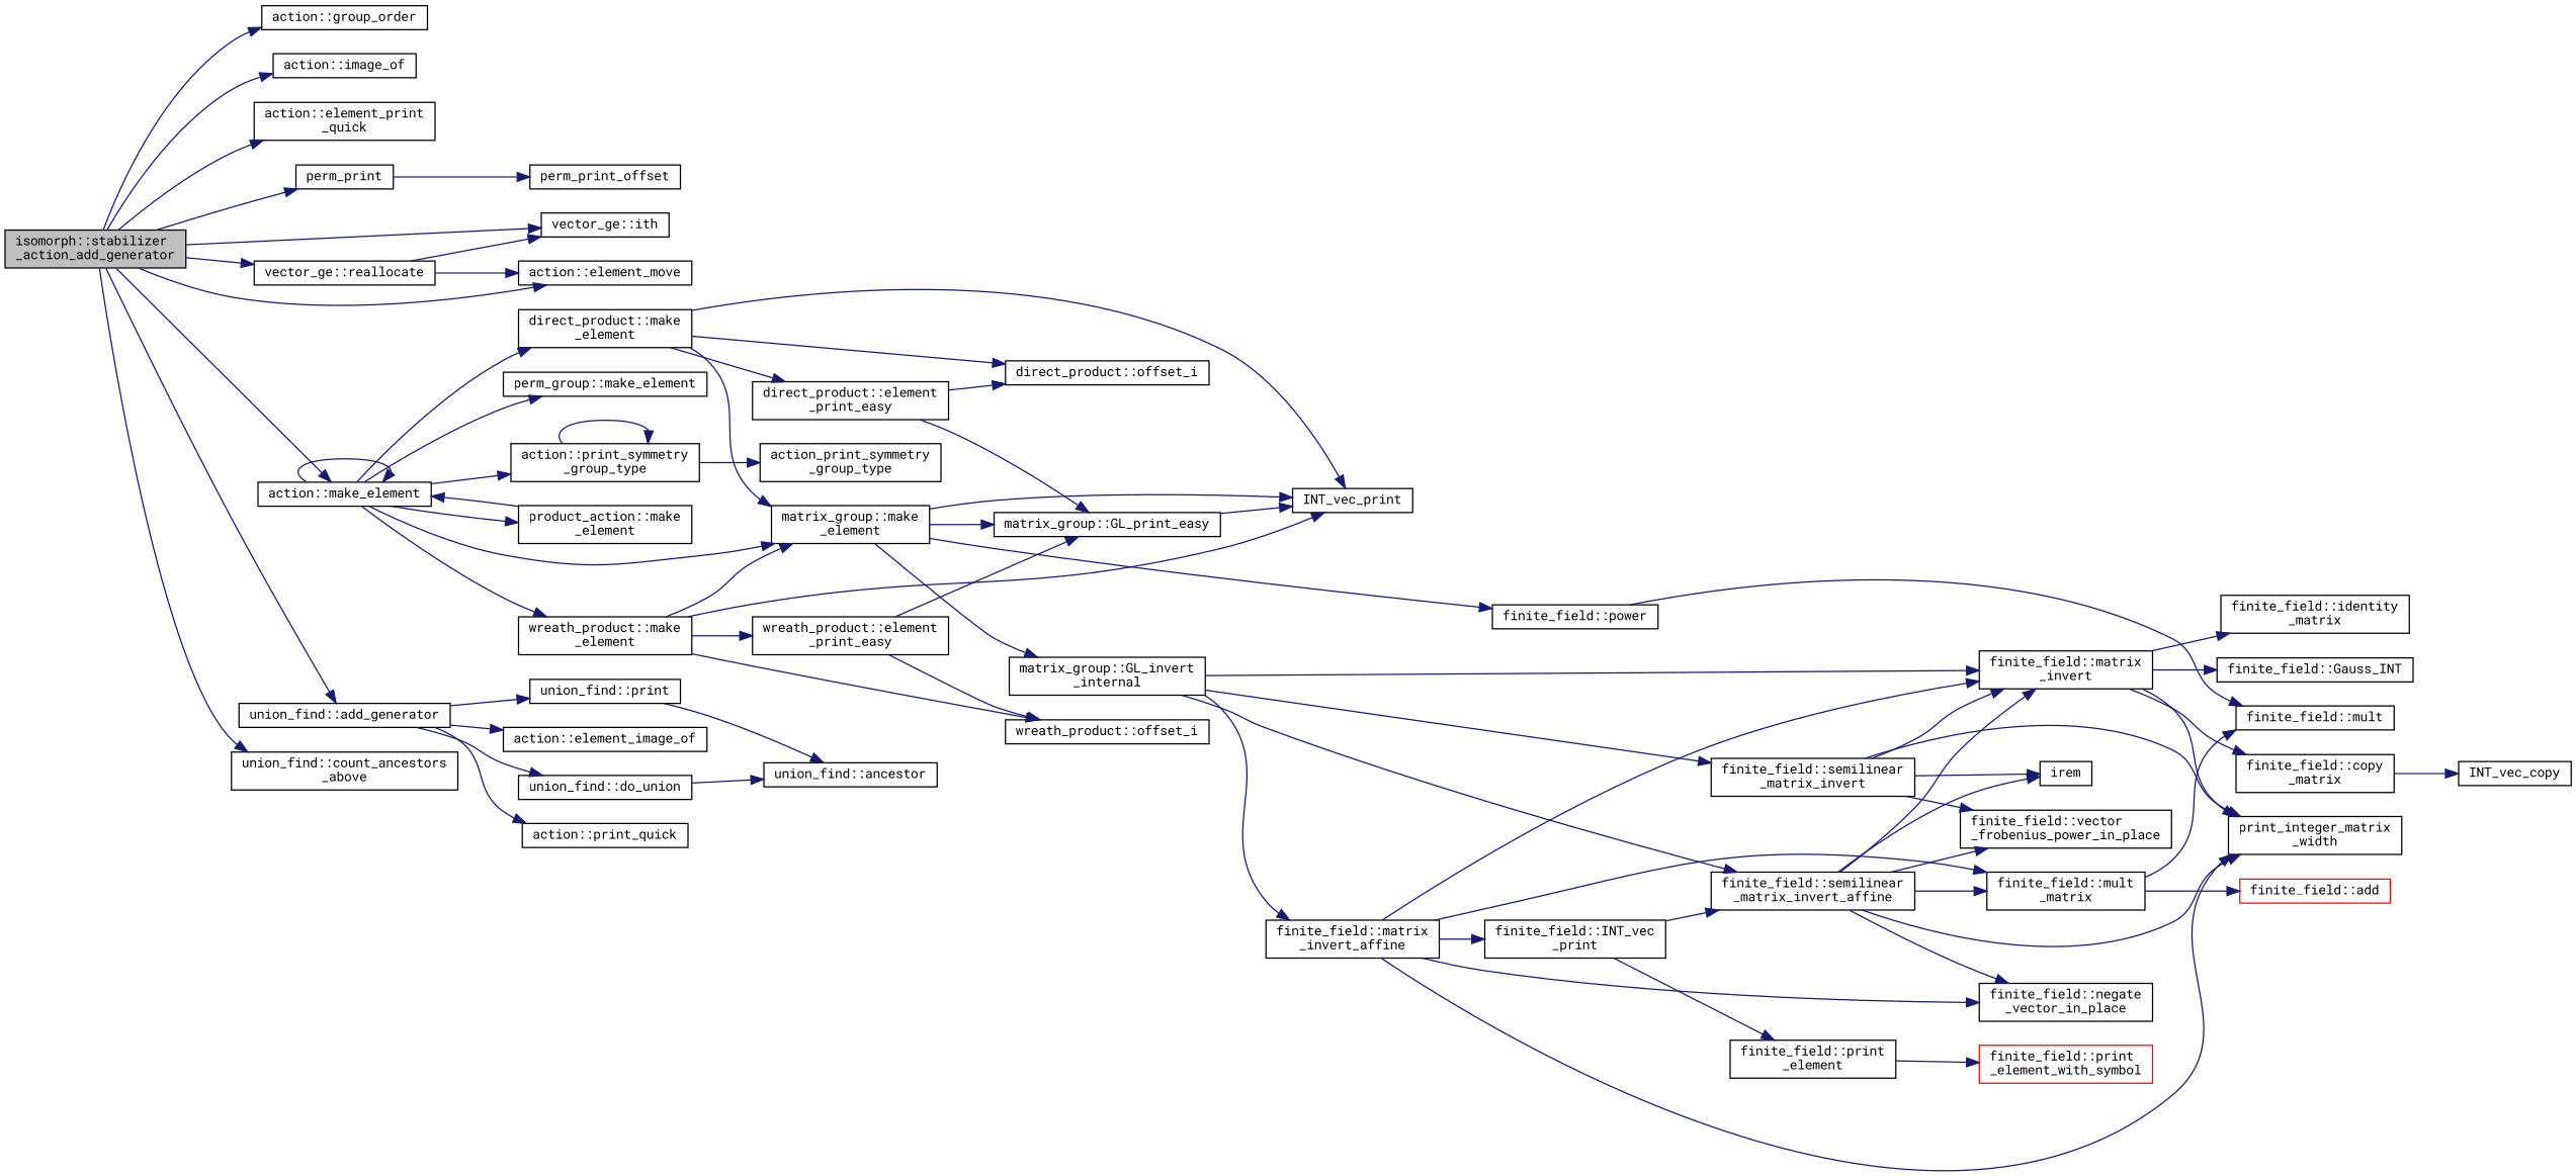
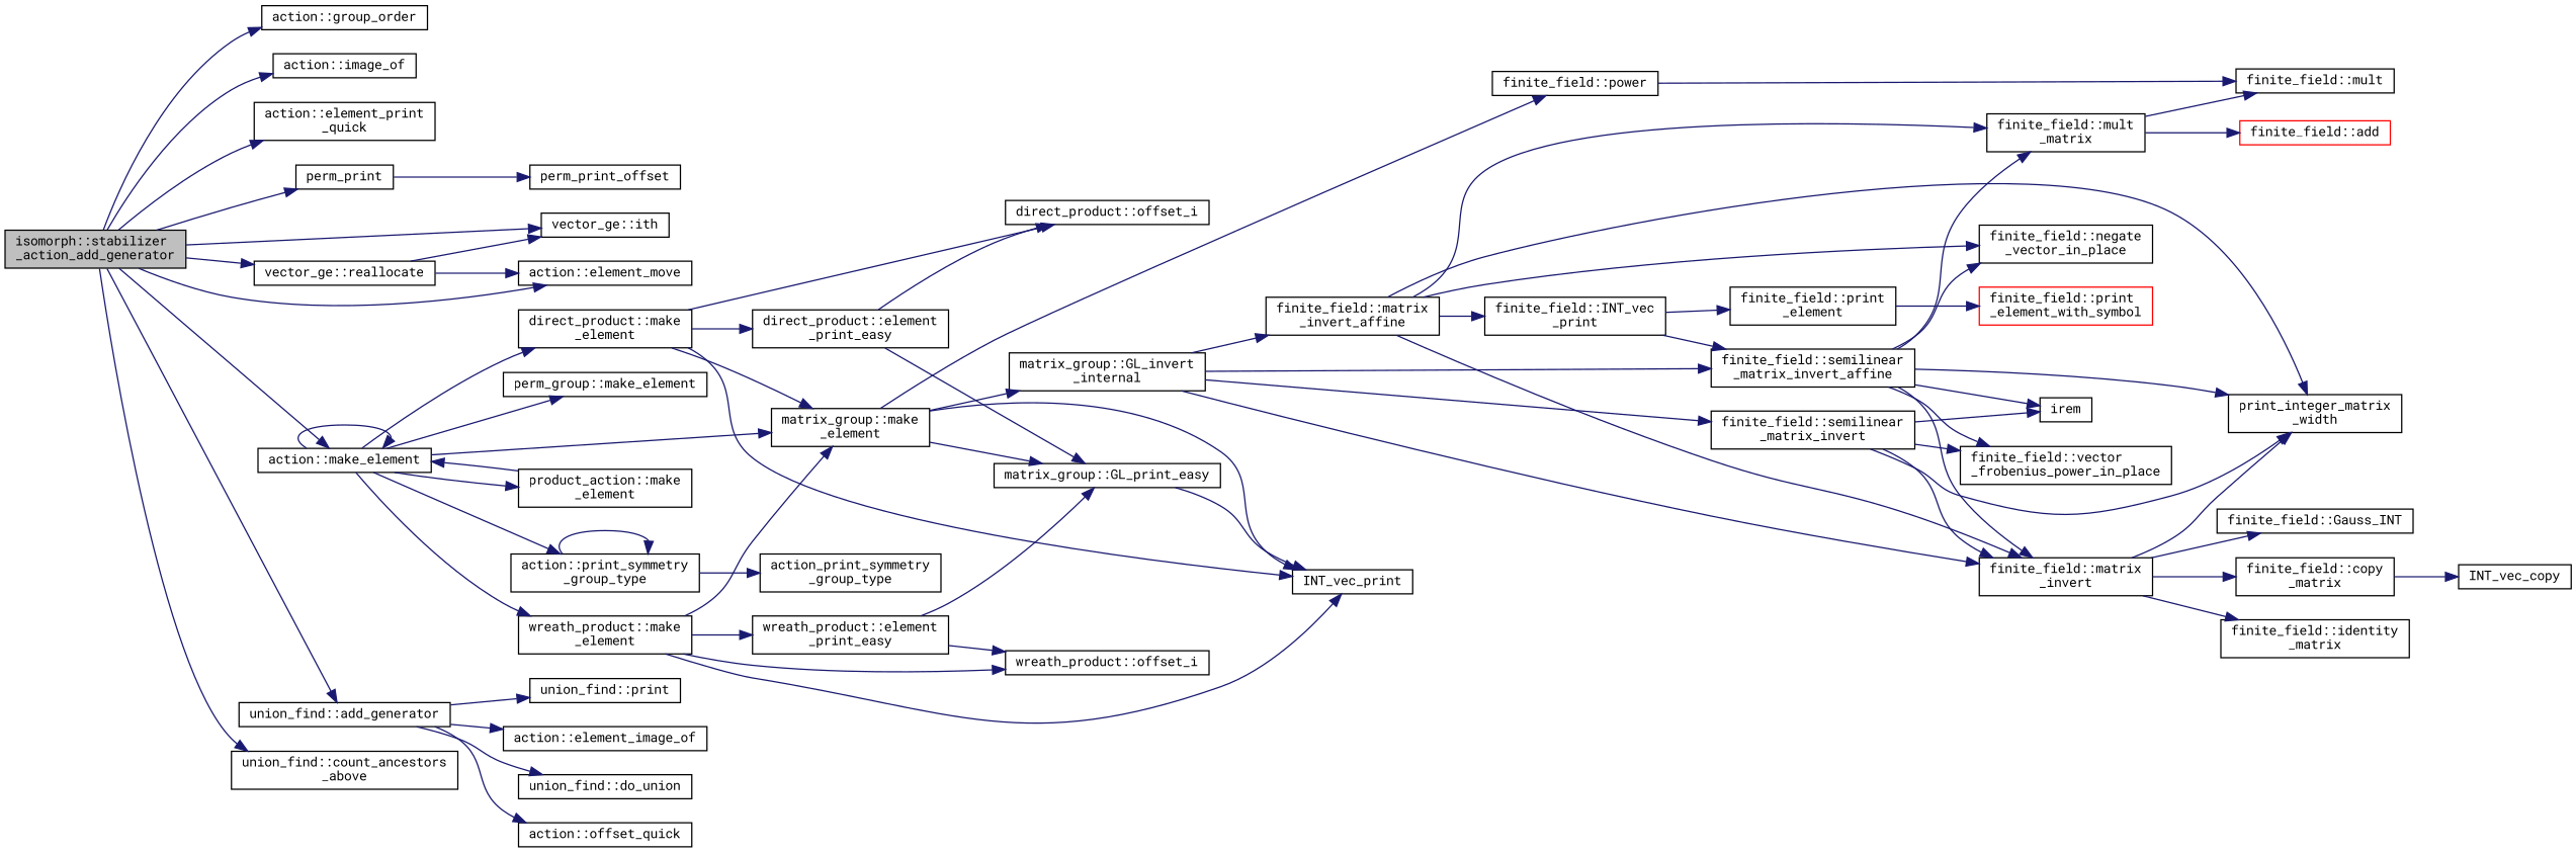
  digraph {
    fontname="Roboto Mono"
    rankdir=LR
    node [color=black fillcolor=white fontname="Roboto Mono" fontsize=10 shape=record style=filled]
    edge [color=midnightblue fontname="Roboto Mono" fontsize=10 labelfontname=Helvetica labelfontsize=10 style=solid]
    n1 [fillcolor=grey75 fontcolor=black height=0.2 label="isomorph::stabilizer\l_action_add_generator" width=0.4]
    n2 [height=0.2 label="action::group_order" width=0.4]
    n3 [height=0.2 label="action::image_of" width=0.4]
    n4 [height=0.2 label="action::element_print\l_quick" width=0.4]
    n5 [height=0.2 label=perm_print width=0.4]
    n6 [height=0.2 label="vector_ge::reallocate" width=0.4]
    n7 [height=0.2 label="vector_ge::ith" width=0.4]
    n8 [height=0.2 label="action::element_move" width=0.4]
    n9 [height=0.2 label="action::make_element" width=0.4]
    n10 [height=0.2 label="union_find::add_generator" width=0.4]
    n11 [height=0.2 label="union_find::count_ancestors\l_above" width=0.4]
    n12 [height=0.2 label=perm_print_offset width=0.4]
    n13 [height=0.2 label="product_action::make\l_element" width=0.4]
    n14 [height=0.2 label="matrix_group::make\l_element" width=0.4]
    n15 [height=0.2 label="wreath_product::make\l_element" width=0.4]
    n16 [height=0.2 label="direct_product::make\l_element" width=0.4]
    n17 [height=0.2 label="perm_group::make_element" width=0.4]
    n18 [height=0.2 label="action::print_symmetry\l_group_type" width=0.4]
-   n19 [height=0.2 label="action::print_quick" width=0.4]
+   n19 [height=0.2 label="action::offset_quick" width=0.4]
    n20 [height=0.2 label="union_find::print" width=0.4]
    n21 [height=0.2 label="action::element_image_of" width=0.4]
    n22 [height=0.2 label="union_find::do_union" width=0.4]
    n23 [height=0.2 label=INT_vec_print width=0.4]
    n24 [height=0.2 label="finite_field::power" width=0.4]
    n25 [height=0.2 label="matrix_group::GL_invert\l_internal" width=0.4]
    n26 [height=0.2 label="matrix_group::GL_print_easy" width=0.4]
    n27 [height=0.2 label="wreath_product::offset_i" width=0.4]
    n28 [height=0.2 label="wreath_product::element\l_print_easy" width=0.4]
    n29 [height=0.2 label="direct_product::offset_i" width=0.4]
    n30 [height=0.2 label="direct_product::element\l_print_easy" width=0.4]
    n31 [height=0.2 label="action_print_symmetry\l_group_type" width=0.4]
    n32 [height=0.2 label="finite_field::mult" width=0.4]
    n33 [height=0.2 label="finite_field::semilinear\l_matrix_invert" width=0.4]
    n34 [height=0.2 label="finite_field::matrix\l_invert" width=0.4]
    n35 [height=0.2 label="finite_field::semilinear\l_matrix_invert_affine" width=0.4]
    n36 [height=0.2 label="finite_field::matrix\l_invert_affine" width=0.4]
    n37 [height=0.2 label="print_integer_matrix\l_width" width=0.4]
    n38 [height=0.2 label="finite_field::vector\l_frobenius_power_in_place" width=0.4]
    n39 [height=0.2 label=irem width=0.4]
    n40 [height=0.2 label="finite_field::copy\l_matrix" width=0.4]
    n41 [height=0.2 label="finite_field::identity\l_matrix" width=0.4]
    n42 [height=0.2 label="finite_field::Gauss_INT" width=0.4]
    n43 [height=0.2 label="finite_field::mult\l_matrix" width=0.4]
    n44 [height=0.2 label="finite_field::negate\l_vector_in_place" width=0.4]
    n45 [height=0.2 label="finite_field::INT_vec\l_print" width=0.4]
    n46 [height=0.2 label=INT_vec_copy width=0.4]
    n47 [height=0.2 label="finite_field::print\l_element" width=0.4]
    n48 [color=red height=0.2 label="finite_field::add" width=0.4]
    n49 [color=red height=0.2 label="finite_field::print\l_element_with_symbol" width=0.4]
-   n50 [height=0.2 label="union_find::ancestor" width=0.4]
    n1 -> n2
    n1 -> n3
    n1 -> n4
    n1 -> n5
    n1 -> n6
    n1 -> n7
    n1 -> n8
    n1 -> n9
    n1 -> n10
    n1 -> n11
    n5 -> n12
    n6 -> n7
    n6 -> n8
    n9 -> n9
    n9 -> n13
    n9 -> n14
    n9 -> n15
    n9 -> n16
    n9 -> n17
    n9 -> n18
    n10 -> n19
    n10 -> n20
    n10 -> n21
    n10 -> n22
    n13 -> n9
    n14 -> n23
    n14 -> n24
    n14 -> n25
    n14 -> n26
    n15 -> n14
    n15 -> n23
    n15 -> n27
    n15 -> n28
    n16 -> n14
    n16 -> n23
    n16 -> n29
    n16 -> n30
    n18 -> n18
    n18 -> n31
-   n20 -> n50
-   n22 -> n50
    n24 -> n32
    n25 -> n33
    n25 -> n34
    n25 -> n35
    n25 -> n36
    n26 -> n23
    n28 -> n26
    n28 -> n27
    n30 -> n26
    n30 -> n29
    n33 -> n34
    n33 -> n37
    n33 -> n38
    n33 -> n39
    n34 -> n37
    n34 -> n40
    n34 -> n41
    n34 -> n42
    n35 -> n34
    n35 -> n37
    n35 -> n38
    n35 -> n39
    n35 -> n43
    n35 -> n44
    n36 -> n34
    n36 -> n37
    n36 -> n43
    n36 -> n44
    n36 -> n45
    n40 -> n46
    n43 -> n32
    n43 -> n48
    n45 -> n35
    n45 -> n47
    n47 -> n49
  }
